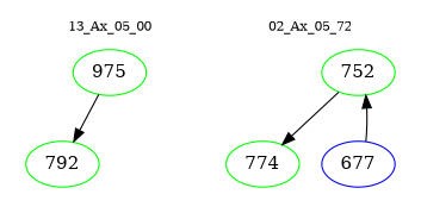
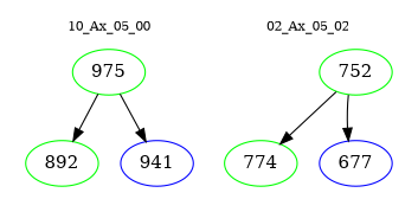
  digraph {
    node [color=green]
    edge [color=black]
    n1 [label=975]
-   n2 [label=792]
+   n2 [label=892]
+   n3 [color=blue label=941]
    n4 [label=752]
    n5 [label=774]
    n6 [color=blue label=677]
    subgraph cluster_1 {
      color=white
      fontsize=10
-     label="13_Ax_05_00"
+     label="10_Ax_05_00"
      n1
      n2
+     n3
    }
    subgraph cluster_2 {
      color=white
      fontsize=10
-     label="02_Ax_05_72"
+     label="02_Ax_05_02"
      n4
      n5
      n6
    }
    n1 -> n2
+   n1 -> n3
    n4 -> n5
-   n6 -> n4
+   n4 -> n6
  }
